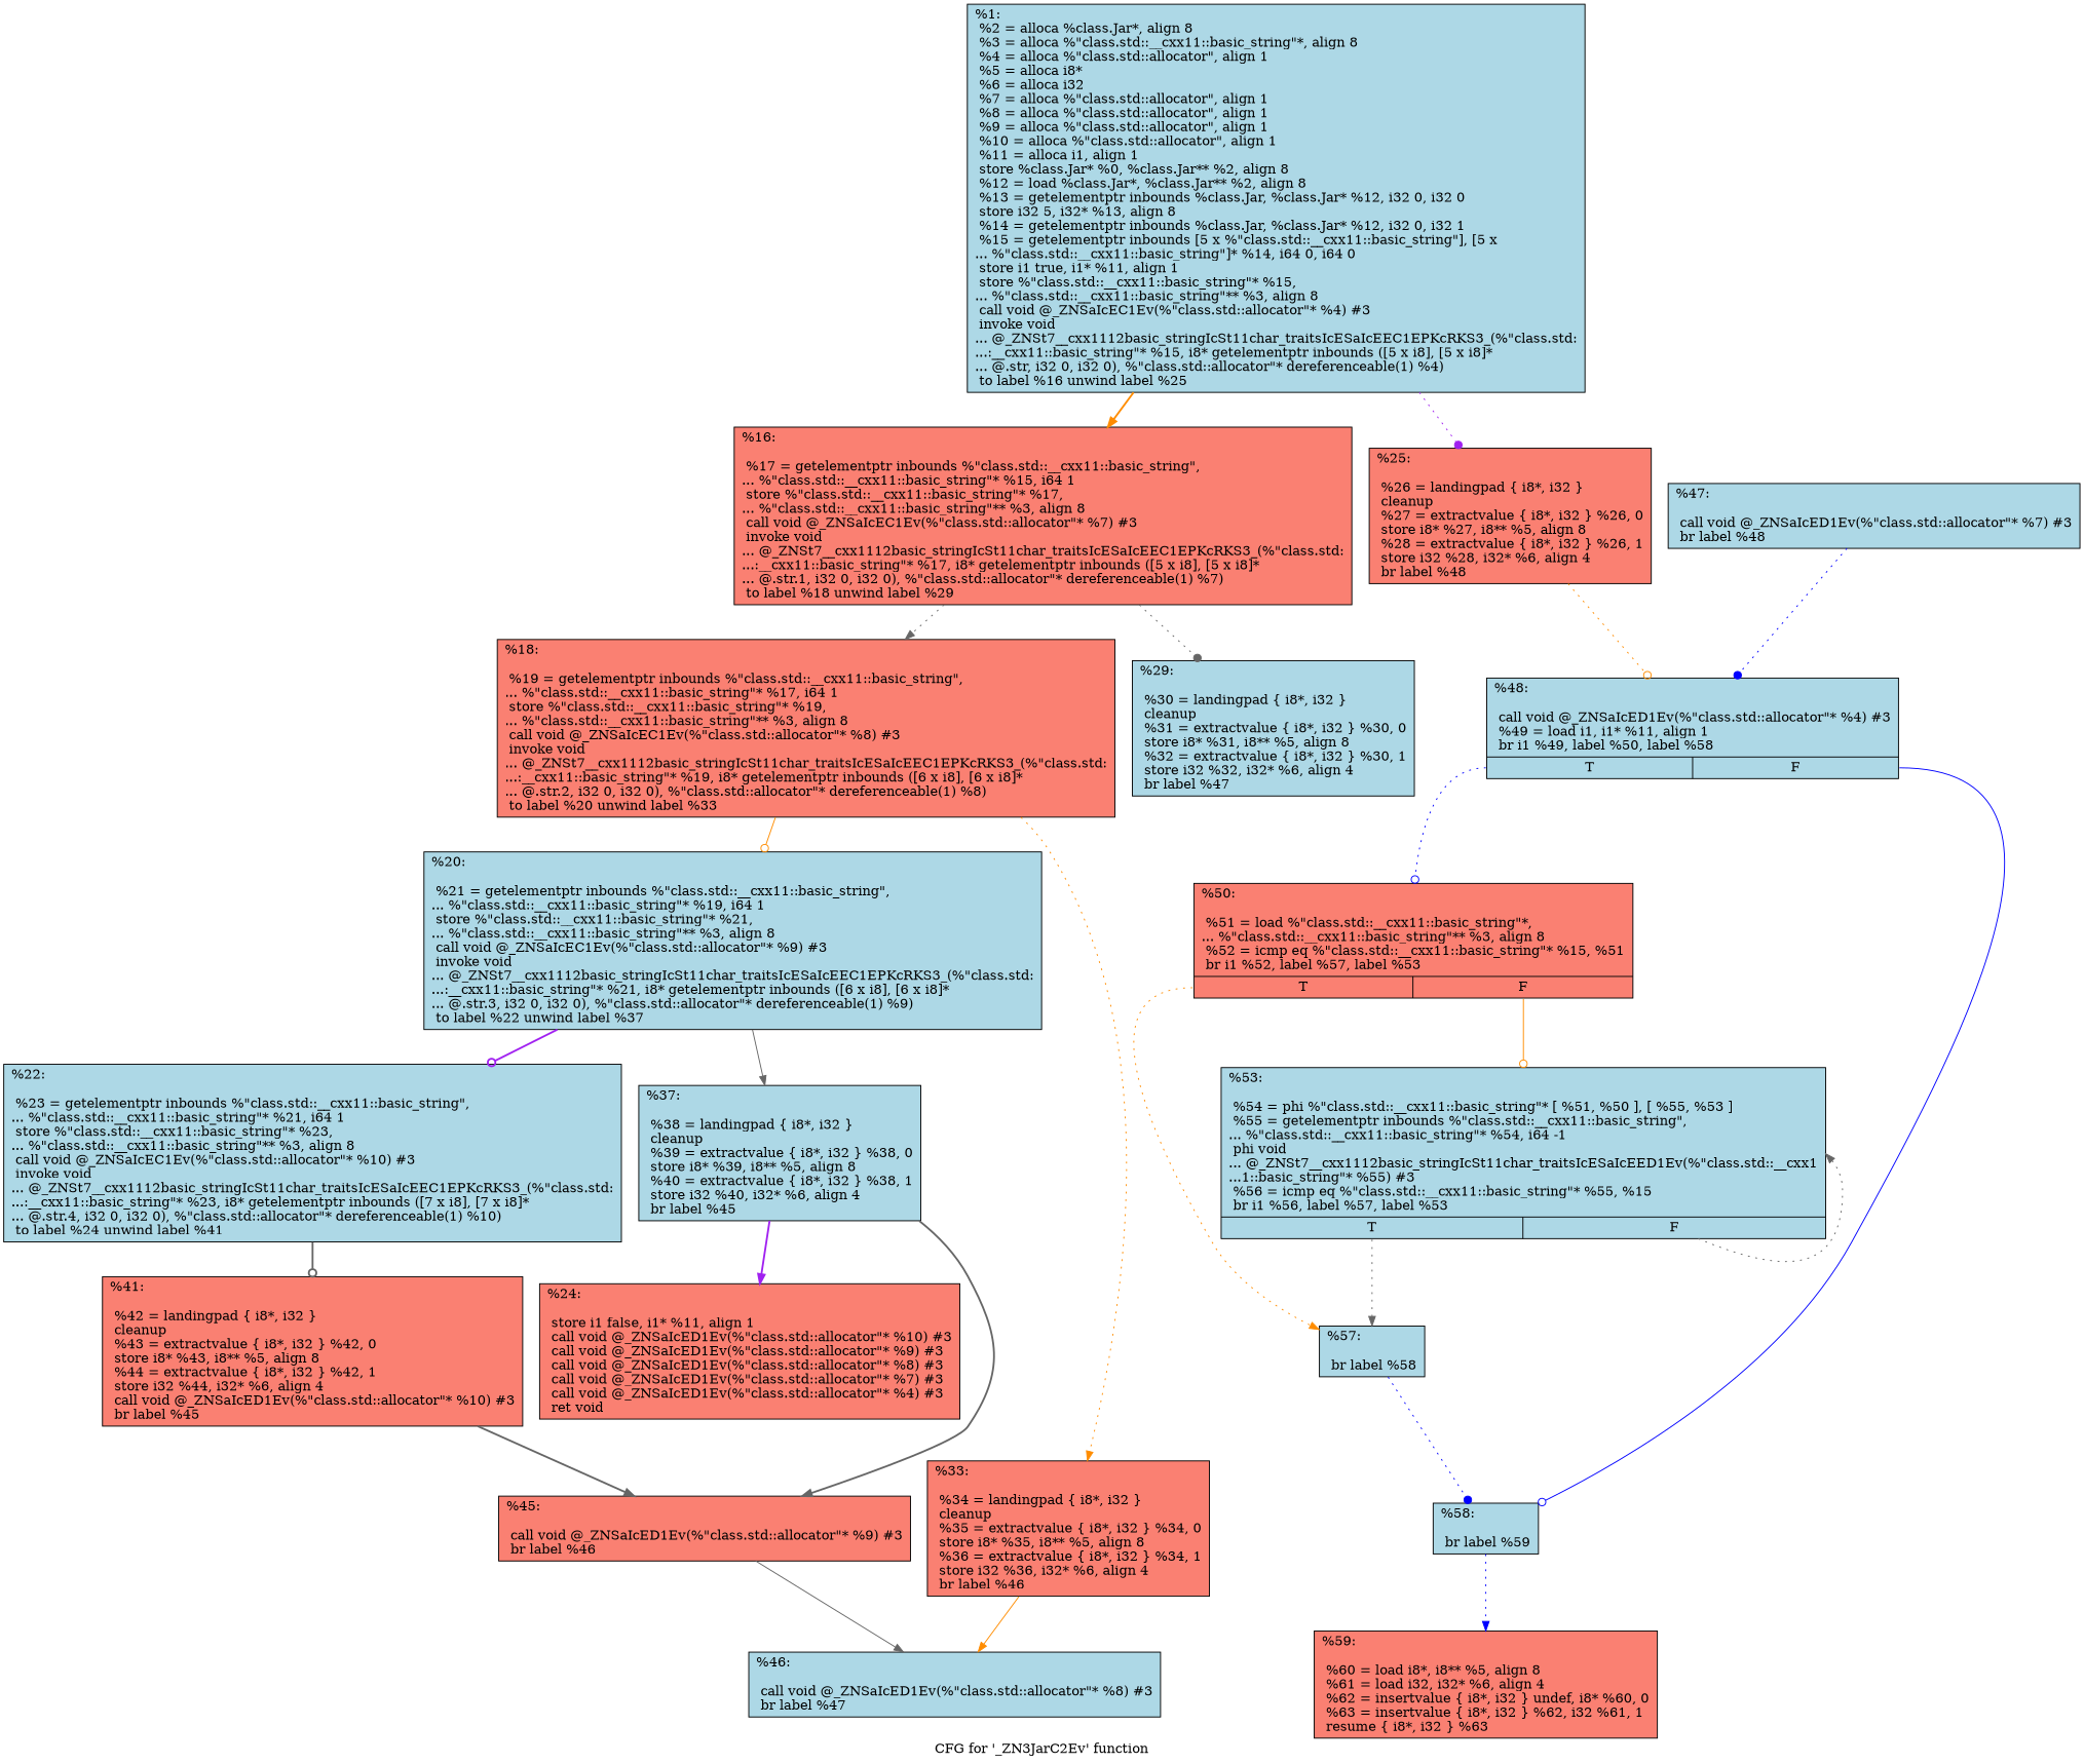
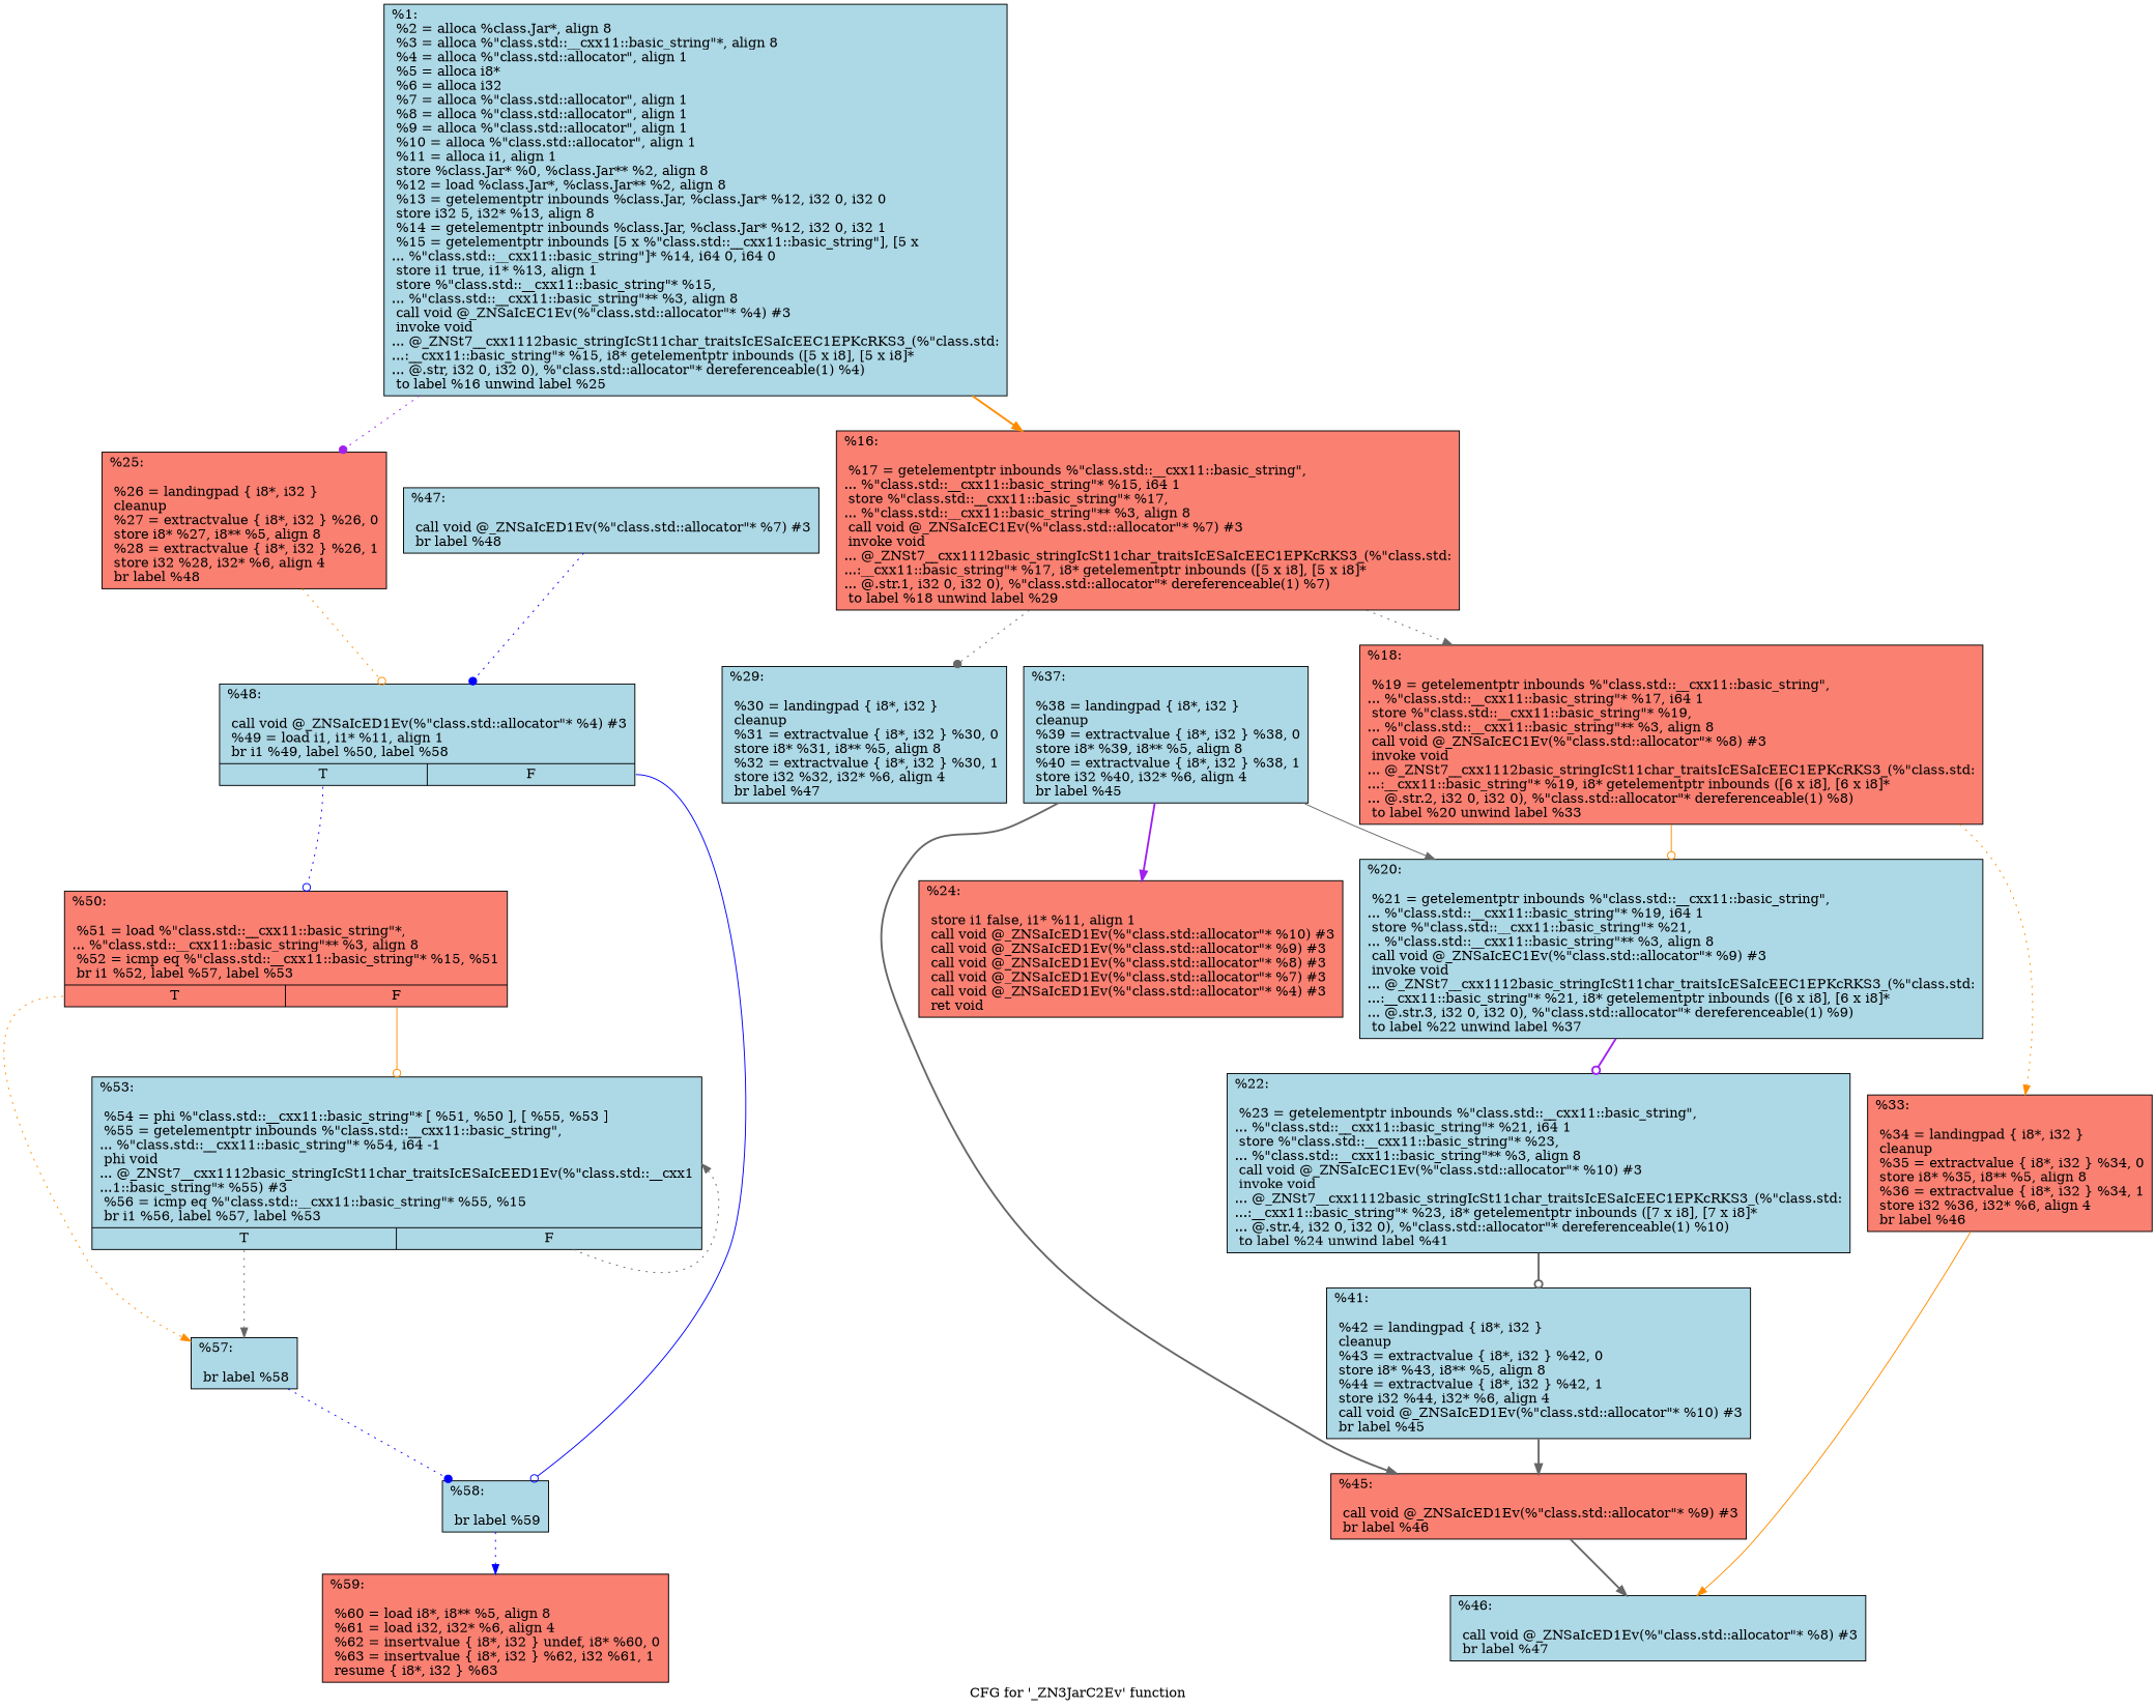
  digraph {
    label="CFG for '_ZN3JarC2Ev' function"
    node [fillcolor=lightblue shape=record style=filled]
    edge [arrowhead=normal color=gray40 style=dotted]
-   n1 [label="{%1:\l  %2 = alloca %class.Jar*, align 8\l  %3 = alloca %\"class.std::__cxx11::basic_string\"*, align 8\l  %4 = alloca %\"class.std::allocator\", align 1\l  %5 = alloca i8*\l  %6 = alloca i32\l  %7 = alloca %\"class.std::allocator\", align 1\l  %8 = alloca %\"class.std::allocator\", align 1\l  %9 = alloca %\"class.std::allocator\", align 1\l  %10 = alloca %\"class.std::allocator\", align 1\l  %11 = alloca i1, align 1\l  store %class.Jar* %0, %class.Jar** %2, align 8\l  %12 = load %class.Jar*, %class.Jar** %2, align 8\l  %13 = getelementptr inbounds %class.Jar, %class.Jar* %12, i32 0, i32 0\l  store i32 5, i32* %13, align 8\l  %14 = getelementptr inbounds %class.Jar, %class.Jar* %12, i32 0, i32 1\l  %15 = getelementptr inbounds [5 x %\"class.std::__cxx11::basic_string\"], [5 x\l... %\"class.std::__cxx11::basic_string\"]* %14, i64 0, i64 0\l  store i1 true, i1* %11, align 1\l  store %\"class.std::__cxx11::basic_string\"* %15,\l... %\"class.std::__cxx11::basic_string\"** %3, align 8\l  call void @_ZNSaIcEC1Ev(%\"class.std::allocator\"* %4) #3\l  invoke void\l... @_ZNSt7__cxx1112basic_stringIcSt11char_traitsIcESaIcEEC1EPKcRKS3_(%\"class.std:\l...:__cxx11::basic_string\"* %15, i8* getelementptr inbounds ([5 x i8], [5 x i8]*\l... @.str, i32 0, i32 0), %\"class.std::allocator\"* dereferenceable(1) %4)\l          to label %16 unwind label %25\l}"]
+   n1 [label="{%1:\l  %2 = alloca %class.Jar*, align 8\l  %3 = alloca %\"class.std::__cxx11::basic_string\"*, align 8\l  %4 = alloca %\"class.std::allocator\", align 1\l  %5 = alloca i8*\l  %6 = alloca i32\l  %7 = alloca %\"class.std::allocator\", align 1\l  %8 = alloca %\"class.std::allocator\", align 1\l  %9 = alloca %\"class.std::allocator\", align 1\l  %10 = alloca %\"class.std::allocator\", align 1\l  %11 = alloca i1, align 1\l  store %class.Jar* %0, %class.Jar** %2, align 8\l  %12 = load %class.Jar*, %class.Jar** %2, align 8\l  %13 = getelementptr inbounds %class.Jar, %class.Jar* %12, i32 0, i32 0\l  store i32 5, i32* %13, align 8\l  %14 = getelementptr inbounds %class.Jar, %class.Jar* %12, i32 0, i32 1\l  %15 = getelementptr inbounds [5 x %\"class.std::__cxx11::basic_string\"], [5 x\l... %\"class.std::__cxx11::basic_string\"]* %14, i64 0, i64 0\l  store i1 true, i1* %13, align 1\l  store %\"class.std::__cxx11::basic_string\"* %15,\l... %\"class.std::__cxx11::basic_string\"** %3, align 8\l  call void @_ZNSaIcEC1Ev(%\"class.std::allocator\"* %4) #3\l  invoke void\l... @_ZNSt7__cxx1112basic_stringIcSt11char_traitsIcESaIcEEC1EPKcRKS3_(%\"class.std:\l...:__cxx11::basic_string\"* %15, i8* getelementptr inbounds ([5 x i8], [5 x i8]*\l... @.str, i32 0, i32 0), %\"class.std::allocator\"* dereferenceable(1) %4)\l          to label %16 unwind label %25\l}"]
    n2 [fillcolor=salmon label="{%16:\l\l  %17 = getelementptr inbounds %\"class.std::__cxx11::basic_string\",\l... %\"class.std::__cxx11::basic_string\"* %15, i64 1\l  store %\"class.std::__cxx11::basic_string\"* %17,\l... %\"class.std::__cxx11::basic_string\"** %3, align 8\l  call void @_ZNSaIcEC1Ev(%\"class.std::allocator\"* %7) #3\l  invoke void\l... @_ZNSt7__cxx1112basic_stringIcSt11char_traitsIcESaIcEEC1EPKcRKS3_(%\"class.std:\l...:__cxx11::basic_string\"* %17, i8* getelementptr inbounds ([5 x i8], [5 x i8]*\l... @.str.1, i32 0, i32 0), %\"class.std::allocator\"* dereferenceable(1) %7)\l          to label %18 unwind label %29\l}"]
    n3 [fillcolor=salmon label="{%25:\l\l  %26 = landingpad \{ i8*, i32 \}\l          cleanup\l  %27 = extractvalue \{ i8*, i32 \} %26, 0\l  store i8* %27, i8** %5, align 8\l  %28 = extractvalue \{ i8*, i32 \} %26, 1\l  store i32 %28, i32* %6, align 4\l  br label %48\l}"]
    n4 [fillcolor=salmon label="{%18:\l\l  %19 = getelementptr inbounds %\"class.std::__cxx11::basic_string\",\l... %\"class.std::__cxx11::basic_string\"* %17, i64 1\l  store %\"class.std::__cxx11::basic_string\"* %19,\l... %\"class.std::__cxx11::basic_string\"** %3, align 8\l  call void @_ZNSaIcEC1Ev(%\"class.std::allocator\"* %8) #3\l  invoke void\l... @_ZNSt7__cxx1112basic_stringIcSt11char_traitsIcESaIcEEC1EPKcRKS3_(%\"class.std:\l...:__cxx11::basic_string\"* %19, i8* getelementptr inbounds ([6 x i8], [6 x i8]*\l... @.str.2, i32 0, i32 0), %\"class.std::allocator\"* dereferenceable(1) %8)\l          to label %20 unwind label %33\l}"]
    n5 [label="{%29:\l\l  %30 = landingpad \{ i8*, i32 \}\l          cleanup\l  %31 = extractvalue \{ i8*, i32 \} %30, 0\l  store i8* %31, i8** %5, align 8\l  %32 = extractvalue \{ i8*, i32 \} %30, 1\l  store i32 %32, i32* %6, align 4\l  br label %47\l}"]
    n6 [label="{%48:\l\l  call void @_ZNSaIcED1Ev(%\"class.std::allocator\"* %4) #3\l  %49 = load i1, i1* %11, align 1\l  br i1 %49, label %50, label %58\l|{<s0>T|<s1>F}}"]
    n7 [label="{%20:\l\l  %21 = getelementptr inbounds %\"class.std::__cxx11::basic_string\",\l... %\"class.std::__cxx11::basic_string\"* %19, i64 1\l  store %\"class.std::__cxx11::basic_string\"* %21,\l... %\"class.std::__cxx11::basic_string\"** %3, align 8\l  call void @_ZNSaIcEC1Ev(%\"class.std::allocator\"* %9) #3\l  invoke void\l... @_ZNSt7__cxx1112basic_stringIcSt11char_traitsIcESaIcEEC1EPKcRKS3_(%\"class.std:\l...:__cxx11::basic_string\"* %21, i8* getelementptr inbounds ([6 x i8], [6 x i8]*\l... @.str.3, i32 0, i32 0), %\"class.std::allocator\"* dereferenceable(1) %9)\l          to label %22 unwind label %37\l}"]
    n8 [fillcolor=salmon label="{%33:\l\l  %34 = landingpad \{ i8*, i32 \}\l          cleanup\l  %35 = extractvalue \{ i8*, i32 \} %34, 0\l  store i8* %35, i8** %5, align 8\l  %36 = extractvalue \{ i8*, i32 \} %34, 1\l  store i32 %36, i32* %6, align 4\l  br label %46\l}"]
    n9 [fillcolor=salmon label="{%50:\l\l  %51 = load %\"class.std::__cxx11::basic_string\"*,\l... %\"class.std::__cxx11::basic_string\"** %3, align 8\l  %52 = icmp eq %\"class.std::__cxx11::basic_string\"* %15, %51\l  br i1 %52, label %57, label %53\l|{<s0>T|<s1>F}}"]
    n10 [label="{%58:\l\l  br label %59\l}"]
    n11 [label="{%22:\l\l  %23 = getelementptr inbounds %\"class.std::__cxx11::basic_string\",\l... %\"class.std::__cxx11::basic_string\"* %21, i64 1\l  store %\"class.std::__cxx11::basic_string\"* %23,\l... %\"class.std::__cxx11::basic_string\"** %3, align 8\l  call void @_ZNSaIcEC1Ev(%\"class.std::allocator\"* %10) #3\l  invoke void\l... @_ZNSt7__cxx1112basic_stringIcSt11char_traitsIcESaIcEEC1EPKcRKS3_(%\"class.std:\l...:__cxx11::basic_string\"* %23, i8* getelementptr inbounds ([7 x i8], [7 x i8]*\l... @.str.4, i32 0, i32 0), %\"class.std::allocator\"* dereferenceable(1) %10)\l          to label %24 unwind label %41\l}"]
    n12 [label="{%37:\l\l  %38 = landingpad \{ i8*, i32 \}\l          cleanup\l  %39 = extractvalue \{ i8*, i32 \} %38, 0\l  store i8* %39, i8** %5, align 8\l  %40 = extractvalue \{ i8*, i32 \} %38, 1\l  store i32 %40, i32* %6, align 4\l  br label %45\l}"]
    n13 [label="{%46:\l\l  call void @_ZNSaIcED1Ev(%\"class.std::allocator\"* %8) #3\l  br label %47\l}"]
    n14 [label="{%47:\l\l  call void @_ZNSaIcED1Ev(%\"class.std::allocator\"* %7) #3\l  br label %48\l}"]
-   n15 [fillcolor=salmon label="{%41:\l\l  %42 = landingpad \{ i8*, i32 \}\l          cleanup\l  %43 = extractvalue \{ i8*, i32 \} %42, 0\l  store i8* %43, i8** %5, align 8\l  %44 = extractvalue \{ i8*, i32 \} %42, 1\l  store i32 %44, i32* %6, align 4\l  call void @_ZNSaIcED1Ev(%\"class.std::allocator\"* %10) #3\l  br label %45\l}"]
+   n15 [label="{%41:\l\l  %42 = landingpad \{ i8*, i32 \}\l          cleanup\l  %43 = extractvalue \{ i8*, i32 \} %42, 0\l  store i8* %43, i8** %5, align 8\l  %44 = extractvalue \{ i8*, i32 \} %42, 1\l  store i32 %44, i32* %6, align 4\l  call void @_ZNSaIcED1Ev(%\"class.std::allocator\"* %10) #3\l  br label %45\l}"]
    n16 [fillcolor=salmon label="{%24:\l\l  store i1 false, i1* %11, align 1\l  call void @_ZNSaIcED1Ev(%\"class.std::allocator\"* %10) #3\l  call void @_ZNSaIcED1Ev(%\"class.std::allocator\"* %9) #3\l  call void @_ZNSaIcED1Ev(%\"class.std::allocator\"* %8) #3\l  call void @_ZNSaIcED1Ev(%\"class.std::allocator\"* %7) #3\l  call void @_ZNSaIcED1Ev(%\"class.std::allocator\"* %4) #3\l  ret void\l}"]
    n17 [fillcolor=salmon label="{%45:\l\l  call void @_ZNSaIcED1Ev(%\"class.std::allocator\"* %9) #3\l  br label %46\l}"]
    n18 [label="{%57:\l\l  br label %58\l}"]
    n19 [label="{%53:\l\l  %54 = phi %\"class.std::__cxx11::basic_string\"* [ %51, %50 ], [ %55, %53 ]\l  %55 = getelementptr inbounds %\"class.std::__cxx11::basic_string\",\l... %\"class.std::__cxx11::basic_string\"* %54, i64 -1\l  phi void\l... @_ZNSt7__cxx1112basic_stringIcSt11char_traitsIcESaIcEED1Ev(%\"class.std::__cxx1\l...1::basic_string\"* %55) #3\l  %56 = icmp eq %\"class.std::__cxx11::basic_string\"* %55, %15\l  br i1 %56, label %57, label %53\l|{<s0>T|<s1>F}}"]
    n20 [fillcolor=salmon label="{%59:\l\l  %60 = load i8*, i8** %5, align 8\l  %61 = load i32, i32* %6, align 4\l  %62 = insertvalue \{ i8*, i32 \} undef, i8* %60, 0\l  %63 = insertvalue \{ i8*, i32 \} %62, i32 %61, 1\l  resume \{ i8*, i32 \} %63\l}"]
    n1 -> n2 [color=darkorange style=bold]
    n1 -> n3 [arrowhead=dot color=purple]
    n2 -> n4
    n2 -> n5 [arrowhead=dot]
    n3 -> n6 [arrowhead=odot color=darkorange]
    n4 -> n7 [arrowhead=odot color=darkorange style=solid]
    n4 -> n8 [color=darkorange]
    n6 -> n9 [arrowhead=odot color=blue tailport=s0]
    n6 -> n10 [arrowhead=odot color=blue style=solid tailport=s1]
    n7 -> n11 [arrowhead=odot color=purple style=bold]
-   n7 -> n12 [style=solid]
+   n12 -> n7 [style=solid]
    n8 -> n13 [color=darkorange style=solid]
    n9 -> n18 [color=darkorange tailport=s0]
    n9 -> n19 [arrowhead=odot color=darkorange style=solid tailport=s1]
    n10 -> n20 [color=blue]
    n11 -> n15 [arrowhead=odot style=bold]
    n12 -> n16 [color=purple style=bold]
    n12 -> n17 [style=bold]
    n14 -> n6 [arrowhead=dot color=blue]
    n15 -> n17 [style=bold]
-   n17 -> n13 [style=solid]
+   n17 -> n13 [style=bold]
    n18 -> n10 [arrowhead=dot color=blue]
    n19 -> n18 [tailport=s0]
    n19 -> n19 [tailport=s1]
  }
